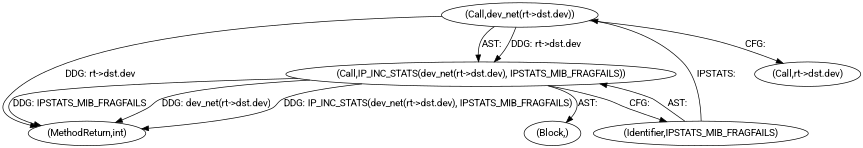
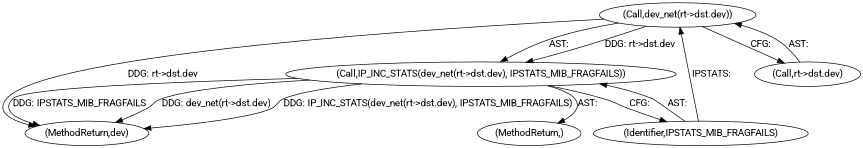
  digraph {
    fontname=Roboto
    node [fontname=Roboto]
    edge [fontname=Roboto]
    n1 [label="(Call,dev_net(rt->dst.dev))"]
    n2 [label="(Call,IP_INC_STATS(dev_net(rt->dst.dev), IPSTATS_MIB_FRAGFAILS))"]
    n3 [label="(Call,rt->dst.dev)"]
-   n4 [label="(MethodReturn,int)"]
-   n5 [label="(Block,)"]
+   n4 [label="(MethodReturn,dev)"]
+   n5 [label="(MethodReturn,)"]
    n6 [label="(Identifier,IPSTATS_MIB_FRAGFAILS)"]
    n1 -> n2 [label="AST: "]
    n1 -> n2 [label="DDG: rt->dst.dev"]
    n1 -> n3 [label="CFG: "]
    n1 -> n4 [label="DDG: rt->dst.dev"]
    n2 -> n4 [label="DDG: IPSTATS_MIB_FRAGFAILS"]
    n2 -> n4 [label="DDG: dev_net(rt->dst.dev)"]
    n2 -> n4 [label="DDG: IP_INC_STATS(dev_net(rt->dst.dev), IPSTATS_MIB_FRAGFAILS)"]
    n2 -> n5 [label="AST: "]
    n2 -> n6 [label="CFG: "]
+   n3 -> n1 [label="AST: "]
    n6 -> n1 [label="IPSTATS: "]
    n6 -> n2 [label="AST: "]
  }
